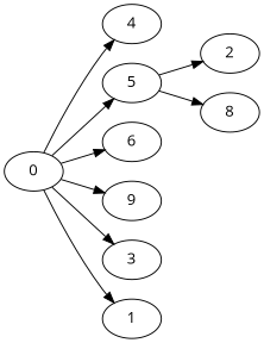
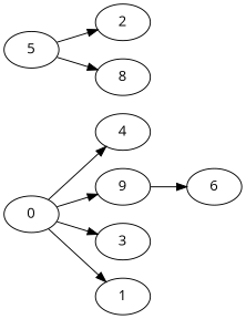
  digraph {
    "Duplicate states"=0
    GraphType=Fork
    "Max states in OPEN"=0
    Modes="120000ms; topo-ordered tasks, ; Pruning: task equivalence, fixed order ready list, ; F-value: ; Optimisation: best schedule length (SL) optimisation on equal, "
    NumberOfTasks=10
    "Pruned using list schedule length"=17
    "States removed from OPEN"=0
    TargetSystem="Homogeneous-6"
    "Time to schedule (ms)"=90
    "Total idle time"=66
    "Total schedule length"=27
    "Total sequential time"=71
    "Total states created"=57
    fontname="Open Sans"
    rankdir=LR
    node ["Finish time"=17 Processor=0 "Start time"=15 Weight=7 fontname="Open Sans"]
    edge [Weight=12 fontname="Open Sans"]
    0 ["Finish time"=7 "Start time"=0]
    4 ["Start time"=7 Weight=10]
    5 ["Finish time"=26 "Start time"=17 Weight=9]
    6 [Processor=3 "Start time"=9 Weight=8]
    9 ["Finish time"=20 Processor=4 "Start time"=13]
    3 ["Finish time"=20 Processor=5 Weight=5]
    1 ["Finish time"=27 Processor=1 "Start time"=25 Weight=2]
    2 ["Finish time"=25 Processor=1 Weight=10]
    8 ["Finish time"=13 Processor=1 "Start time"=10 Weight=3]
    0 -> 4
-   0 -> 5
-   0 -> 6 [Weight=2]
+   9 -> 6 [Weight=2]
    0 -> 9 [Weight=6]
    0 -> 3 [Weight=8]
    0 -> 1 [Weight=9]
    5 -> 2 [Weight=8]
    5 -> 8 [Weight=3]
  }
